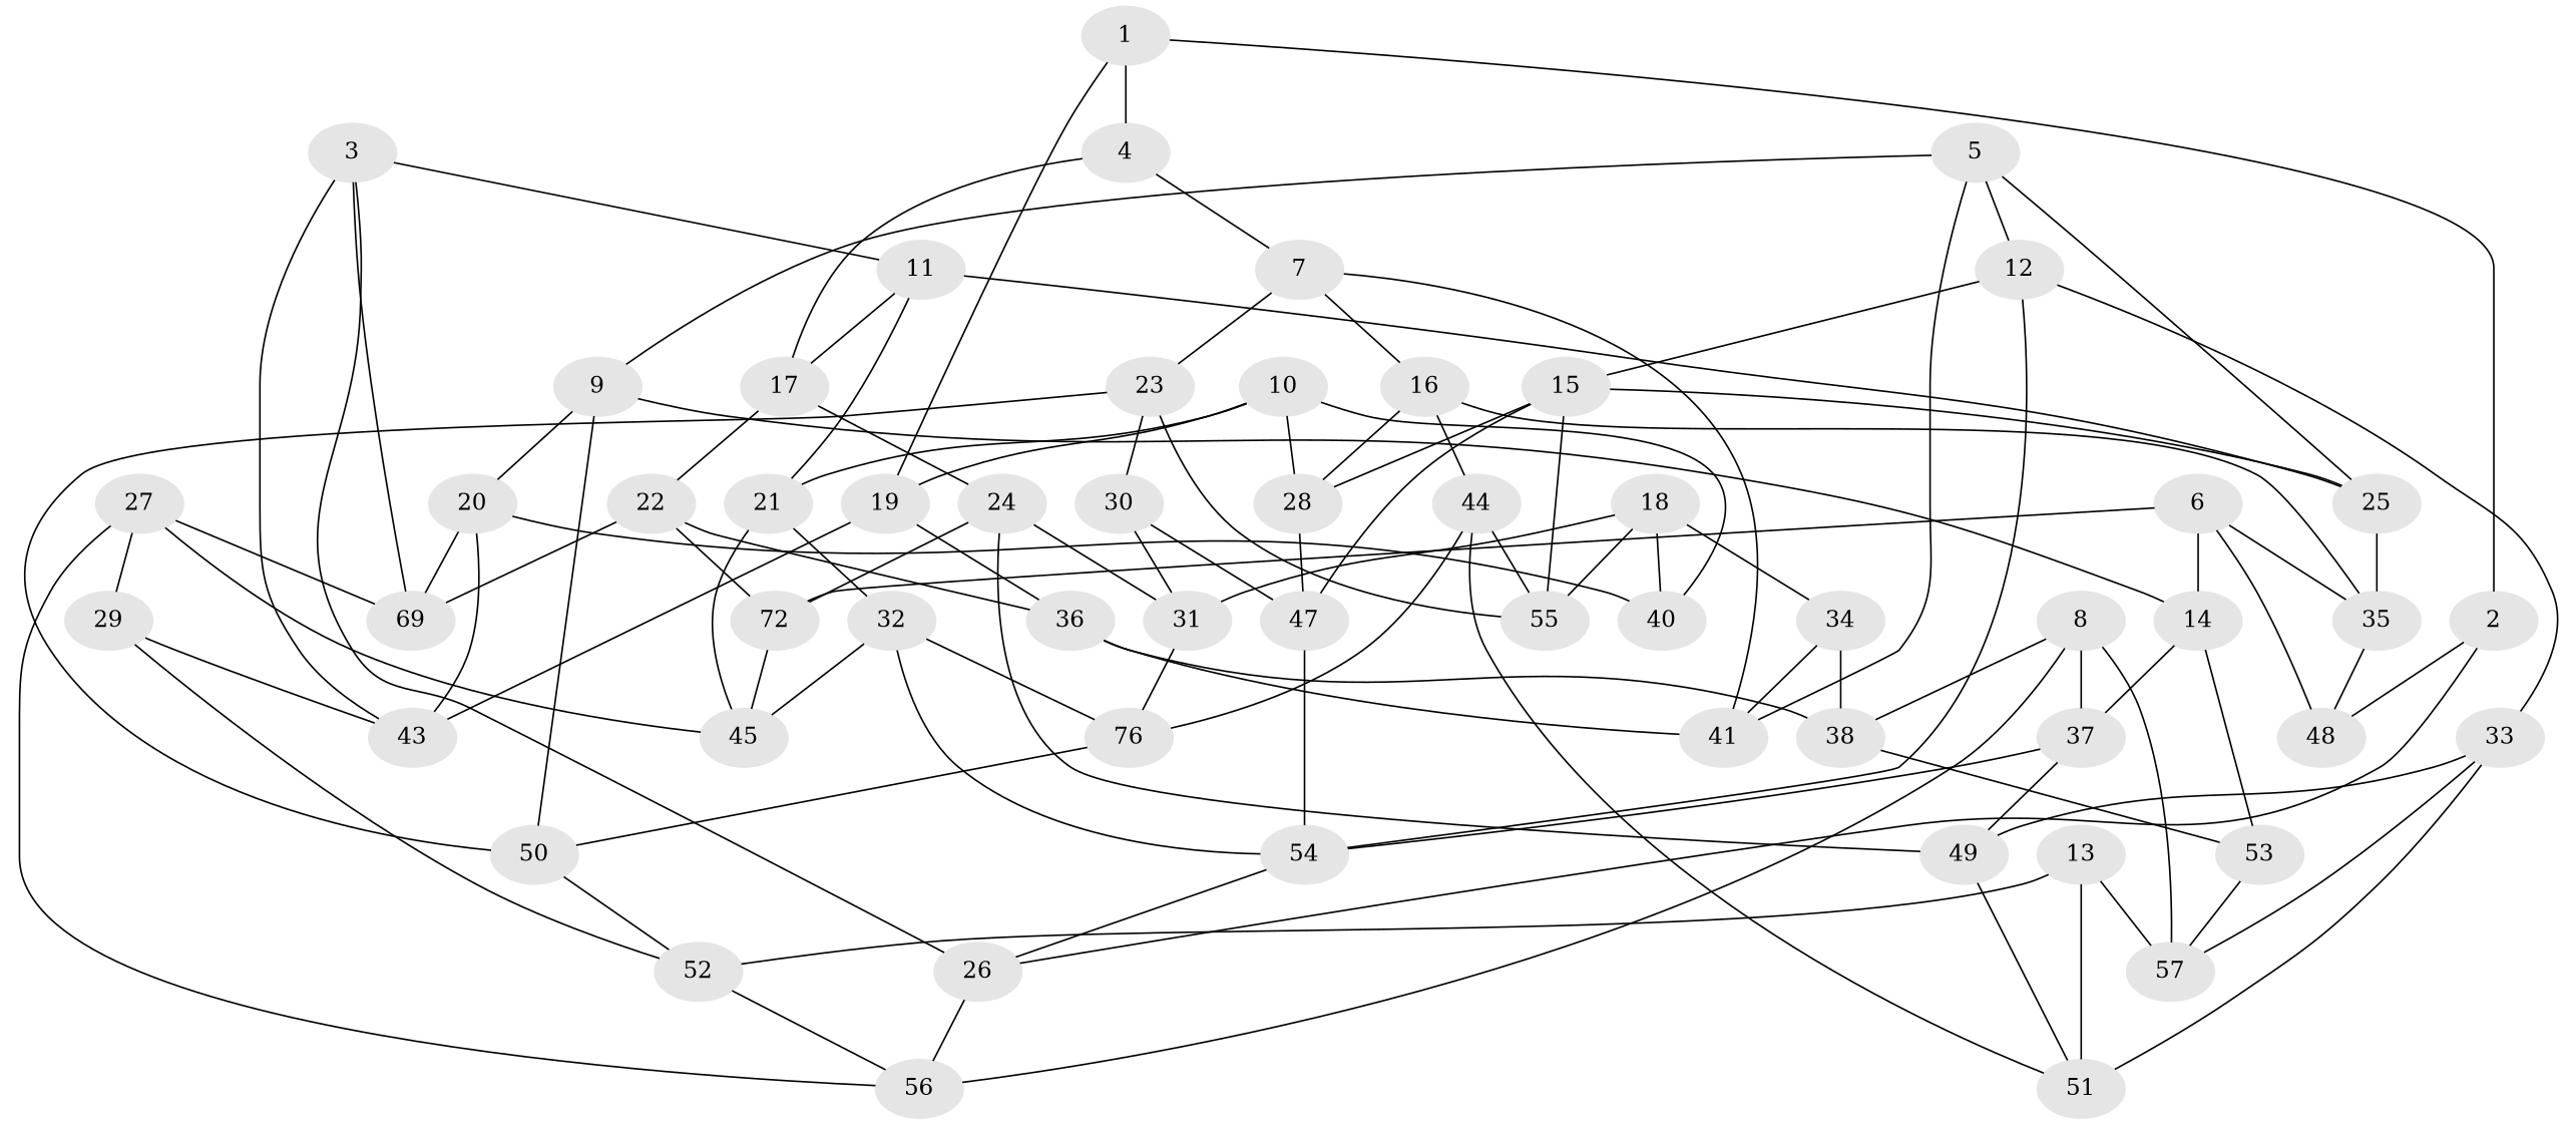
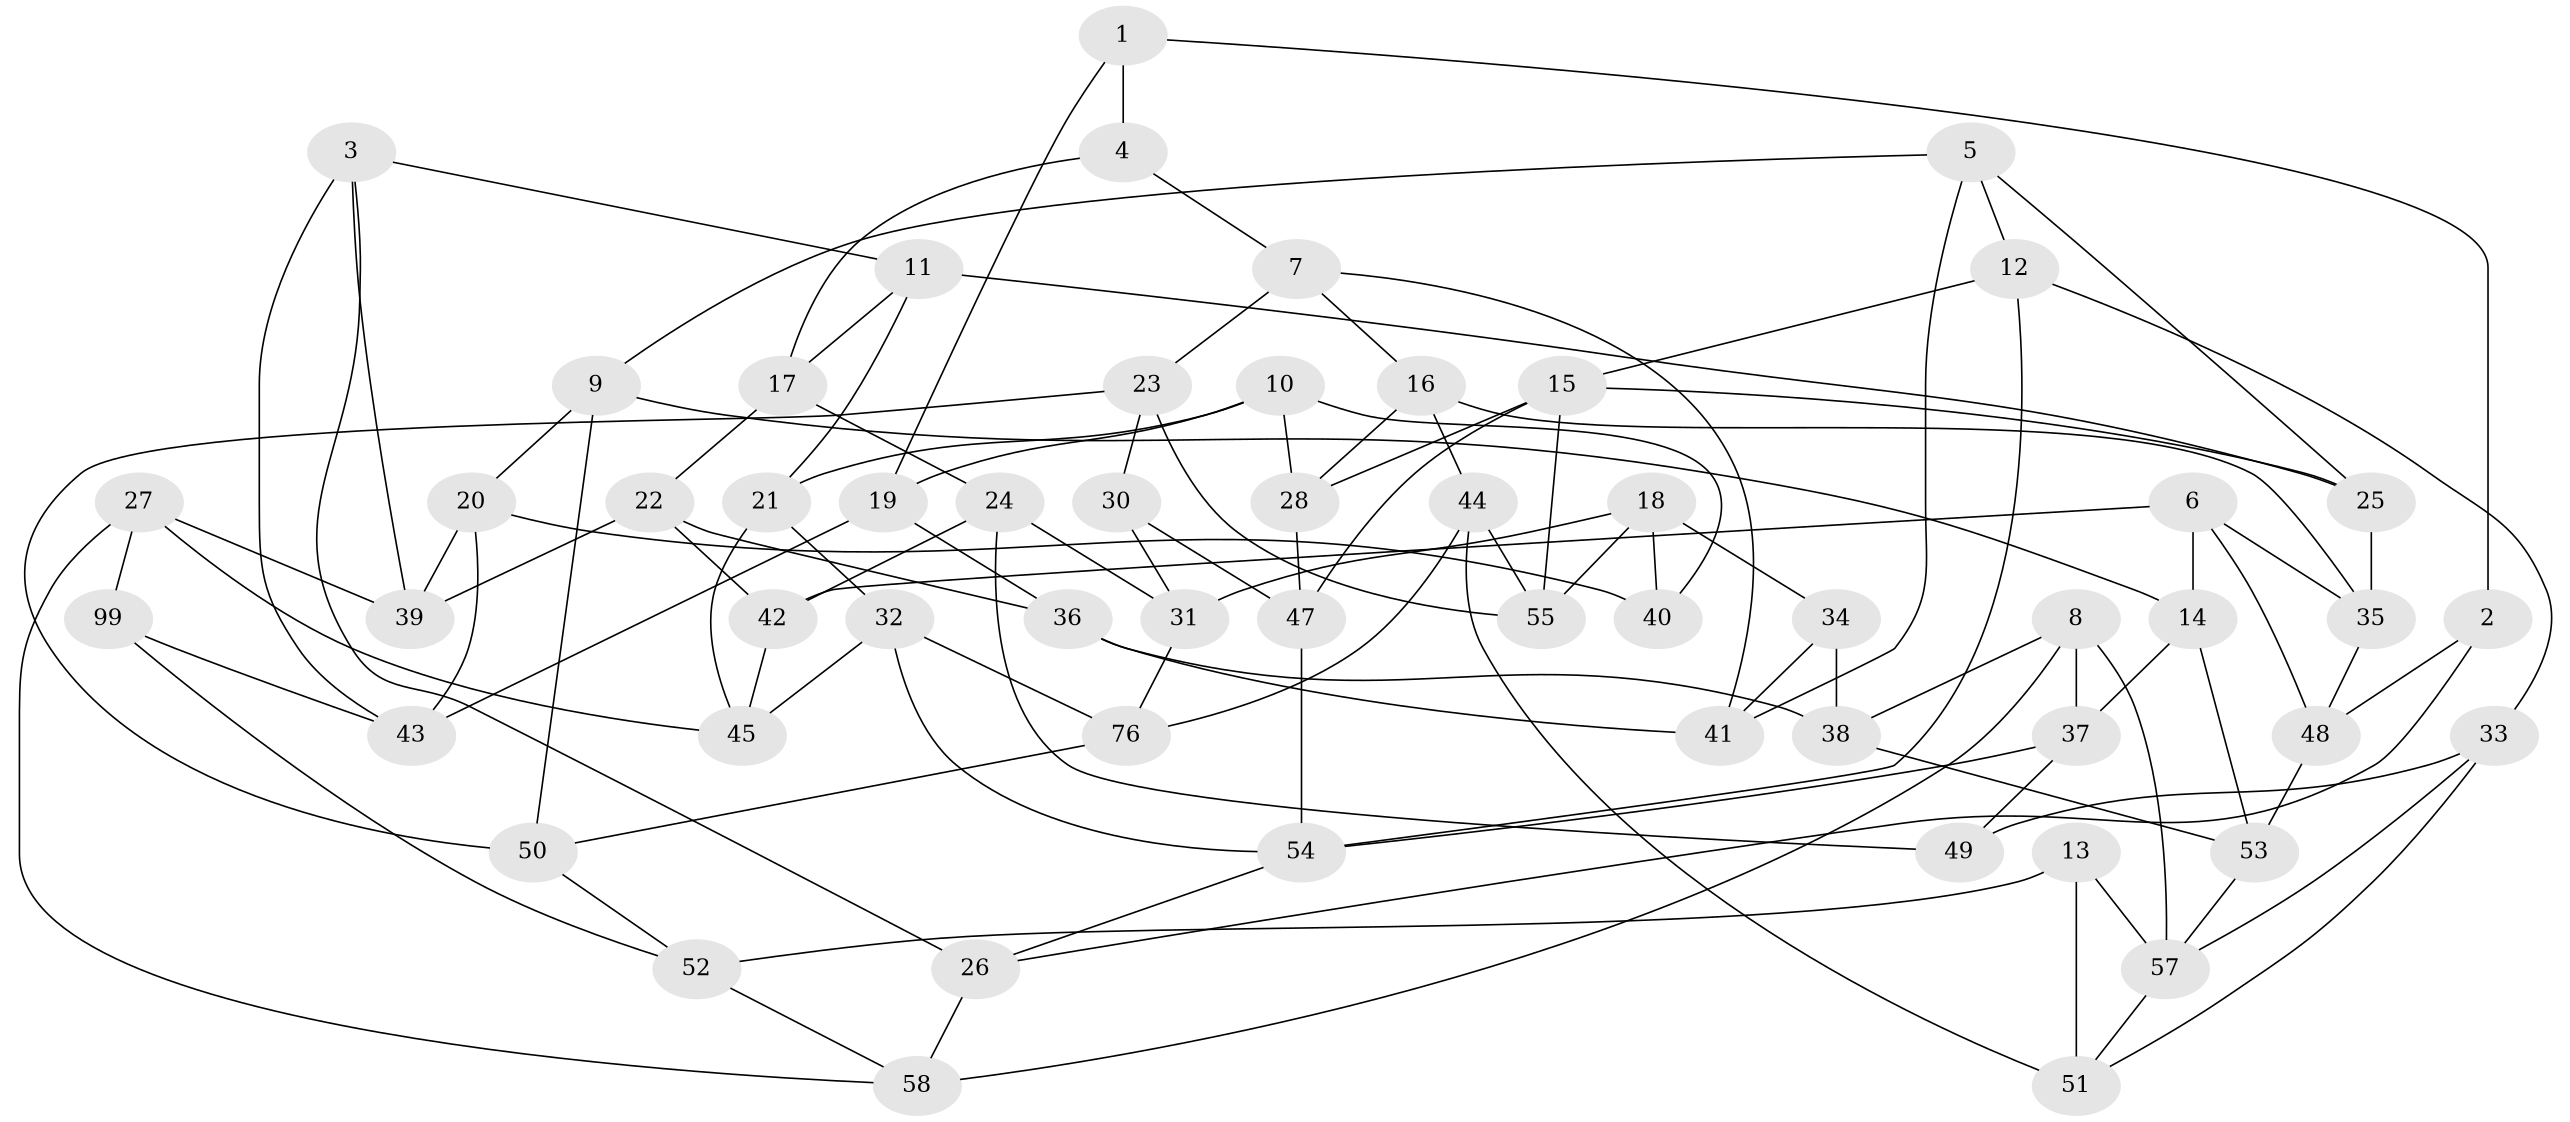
  graph {
    node [color=gray90 style=filled]
    1
    2
    4
    19
    26
    48
    7
    17
    43
    36
    30
    47
    31
-   56
+   56 [label=58]
    28
    53
    3
    11
-   39 [label=69]
+   39
    25
    21
    41
    16
    23
    22
    24
    5
    9
    12
    14
    20
    50
    15
    33
    54
    35
    6
-   42 [label=72]
+   42
    37
    45
    44
    55
    8
    38
    57
    49
    40
    52
    10
    32
    51
    13
    n53 [label=76]
    18
    34
    27
-   29
+   29 [label=99]
    1 -- 2
    1 -- 4
    1 -- 19
    2 -- 26
    2 -- 48
    4 -- 7
    4 -- 17
    19 -- 43
    19 -- 36
    26 -- 56
+   48 -- 53
    7 -- 41
    7 -- 16
    7 -- 23
    17 -- 22
    17 -- 24
    36 -- 41
    36 -- 38
    30 -- 47
    30 -- 31
    47 -- 54
    31 -- n53
    28 -- 47
    53 -- 57
    3 -- 26
    3 -- 43
    3 -- 11
    3 -- 39
    11 -- 17
    11 -- 25
    11 -- 21
    25 -- 35
    21 -- 45
    21 -- 32
    16 -- 28
    16 -- 35
    16 -- 44
    23 -- 30
    23 -- 50
    23 -- 55
    22 -- 36
    22 -- 39
    22 -- 42
    24 -- 31
    24 -- 42
    24 -- 49
    5 -- 25
    5 -- 41
    5 -- 9
    5 -- 12
    9 -- 14
    9 -- 20
    9 -- 50
    12 -- 15
    12 -- 33
    12 -- 54
    14 -- 53
    14 -- 37
    20 -- 43
    20 -- 39
    20 -- 40
    50 -- 52
    15 -- 47
    15 -- 28
    15 -- 25
    15 -- 55
    33 -- 57
    33 -- 49
    33 -- 51
    54 -- 26
    35 -- 48
    6 -- 48
    6 -- 14
    6 -- 35
    6 -- 42
    42 -- 45
    37 -- 54
    37 -- 49
    44 -- 55
    44 -- 51
    44 -- n53
    8 -- 56
    8 -- 37
    8 -- 38
    8 -- 57
    38 -- 53
-   49 -- 51
+   57 -- 51
    52 -- 56
    10 -- 19
    10 -- 28
    10 -- 21
    10 -- 40
    32 -- 54
    32 -- 45
    32 -- n53
    13 -- 57
    13 -- 52
    13 -- 51
    n53 -- 50
    18 -- 31
    18 -- 55
    18 -- 40
    18 -- 34
    34 -- 41
    34 -- 38
    27 -- 56
    27 -- 39
    27 -- 45
    27 -- 29
    29 -- 43
    29 -- 52
  }
